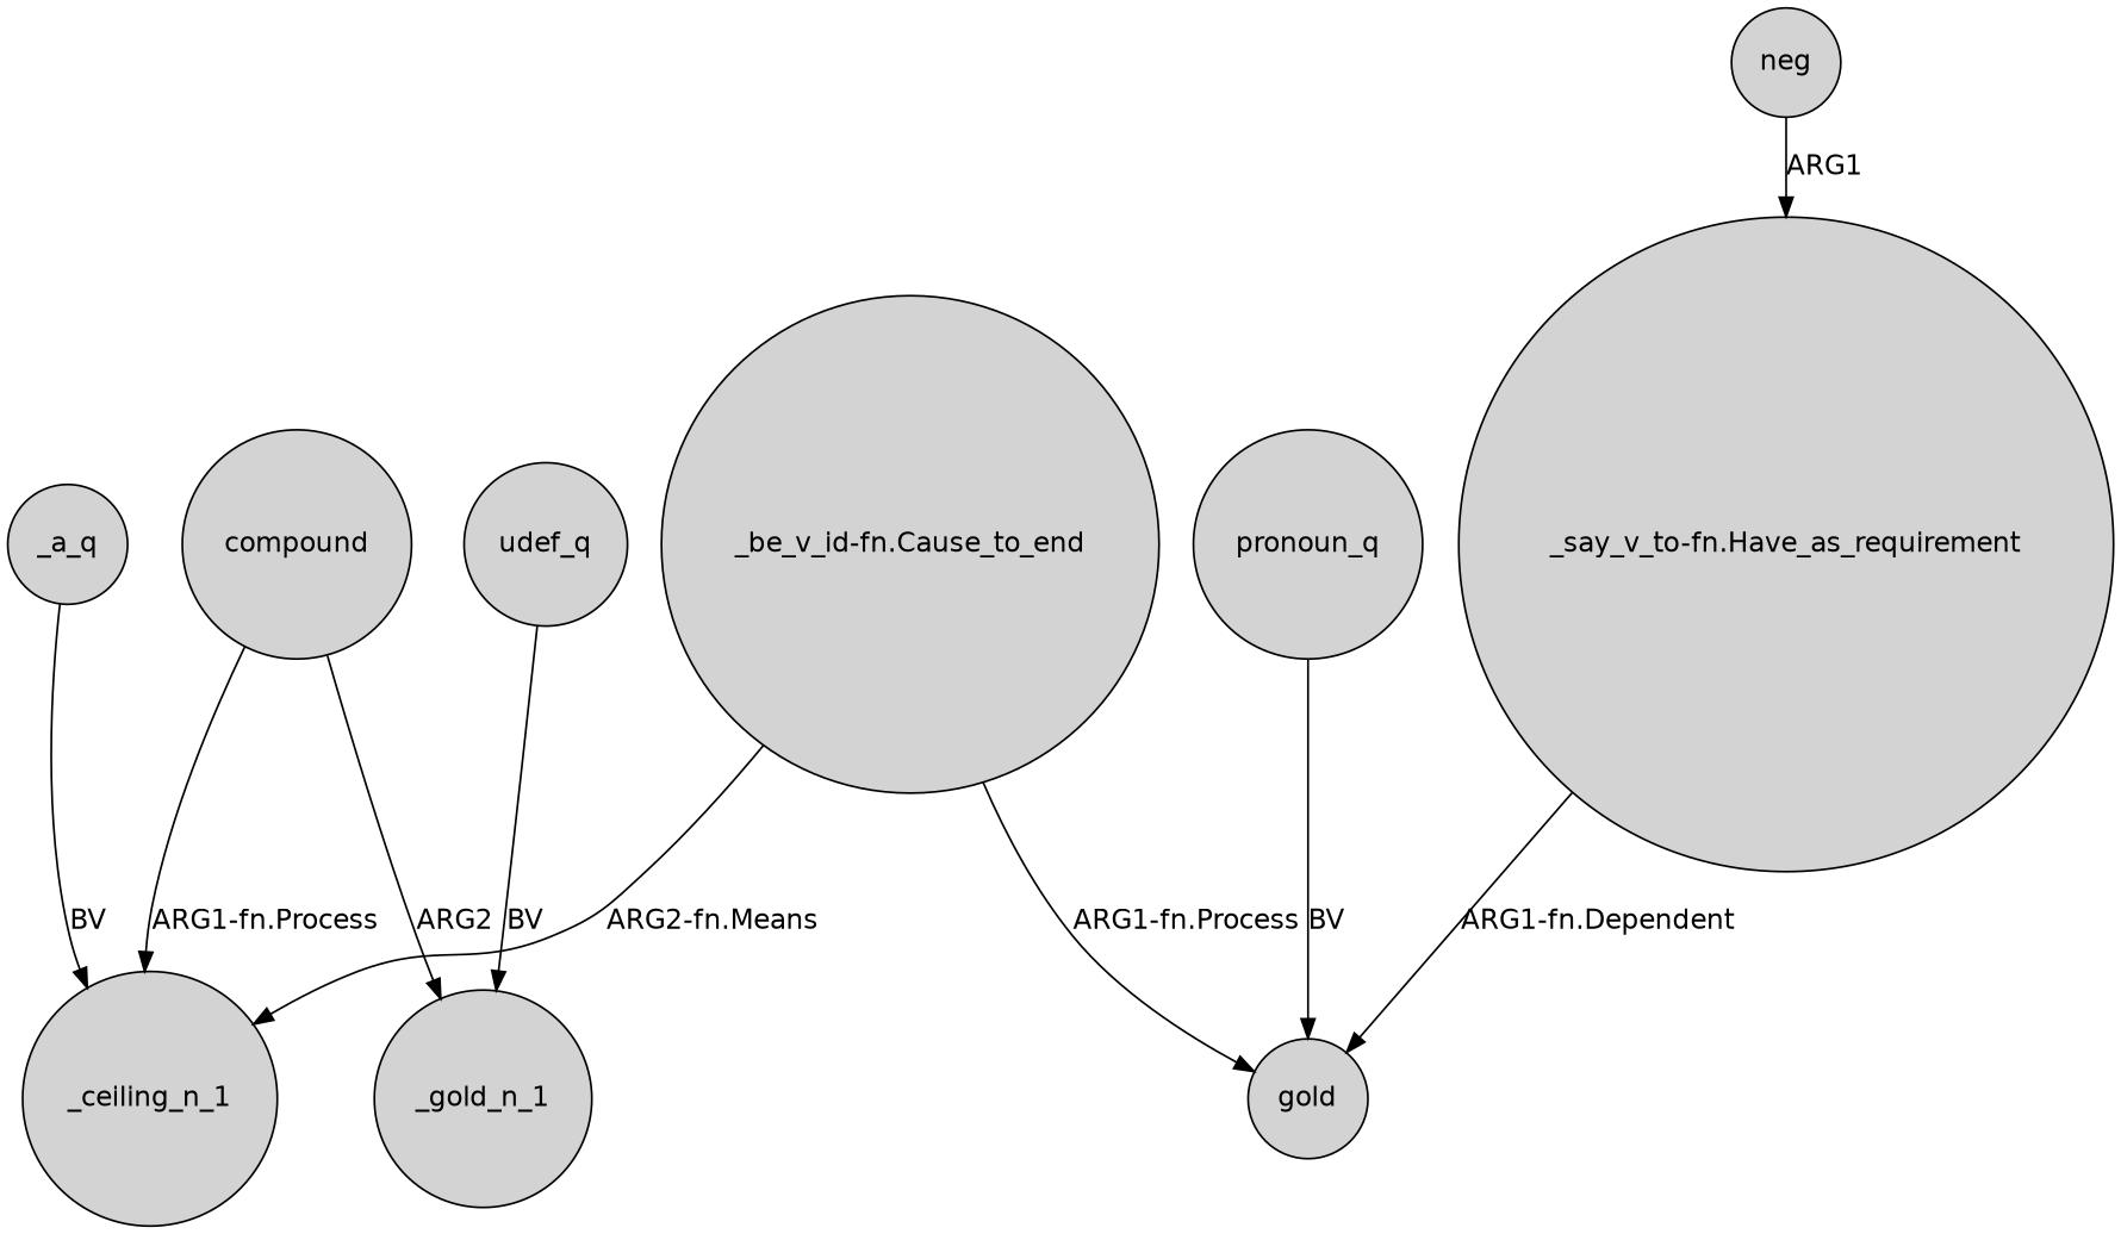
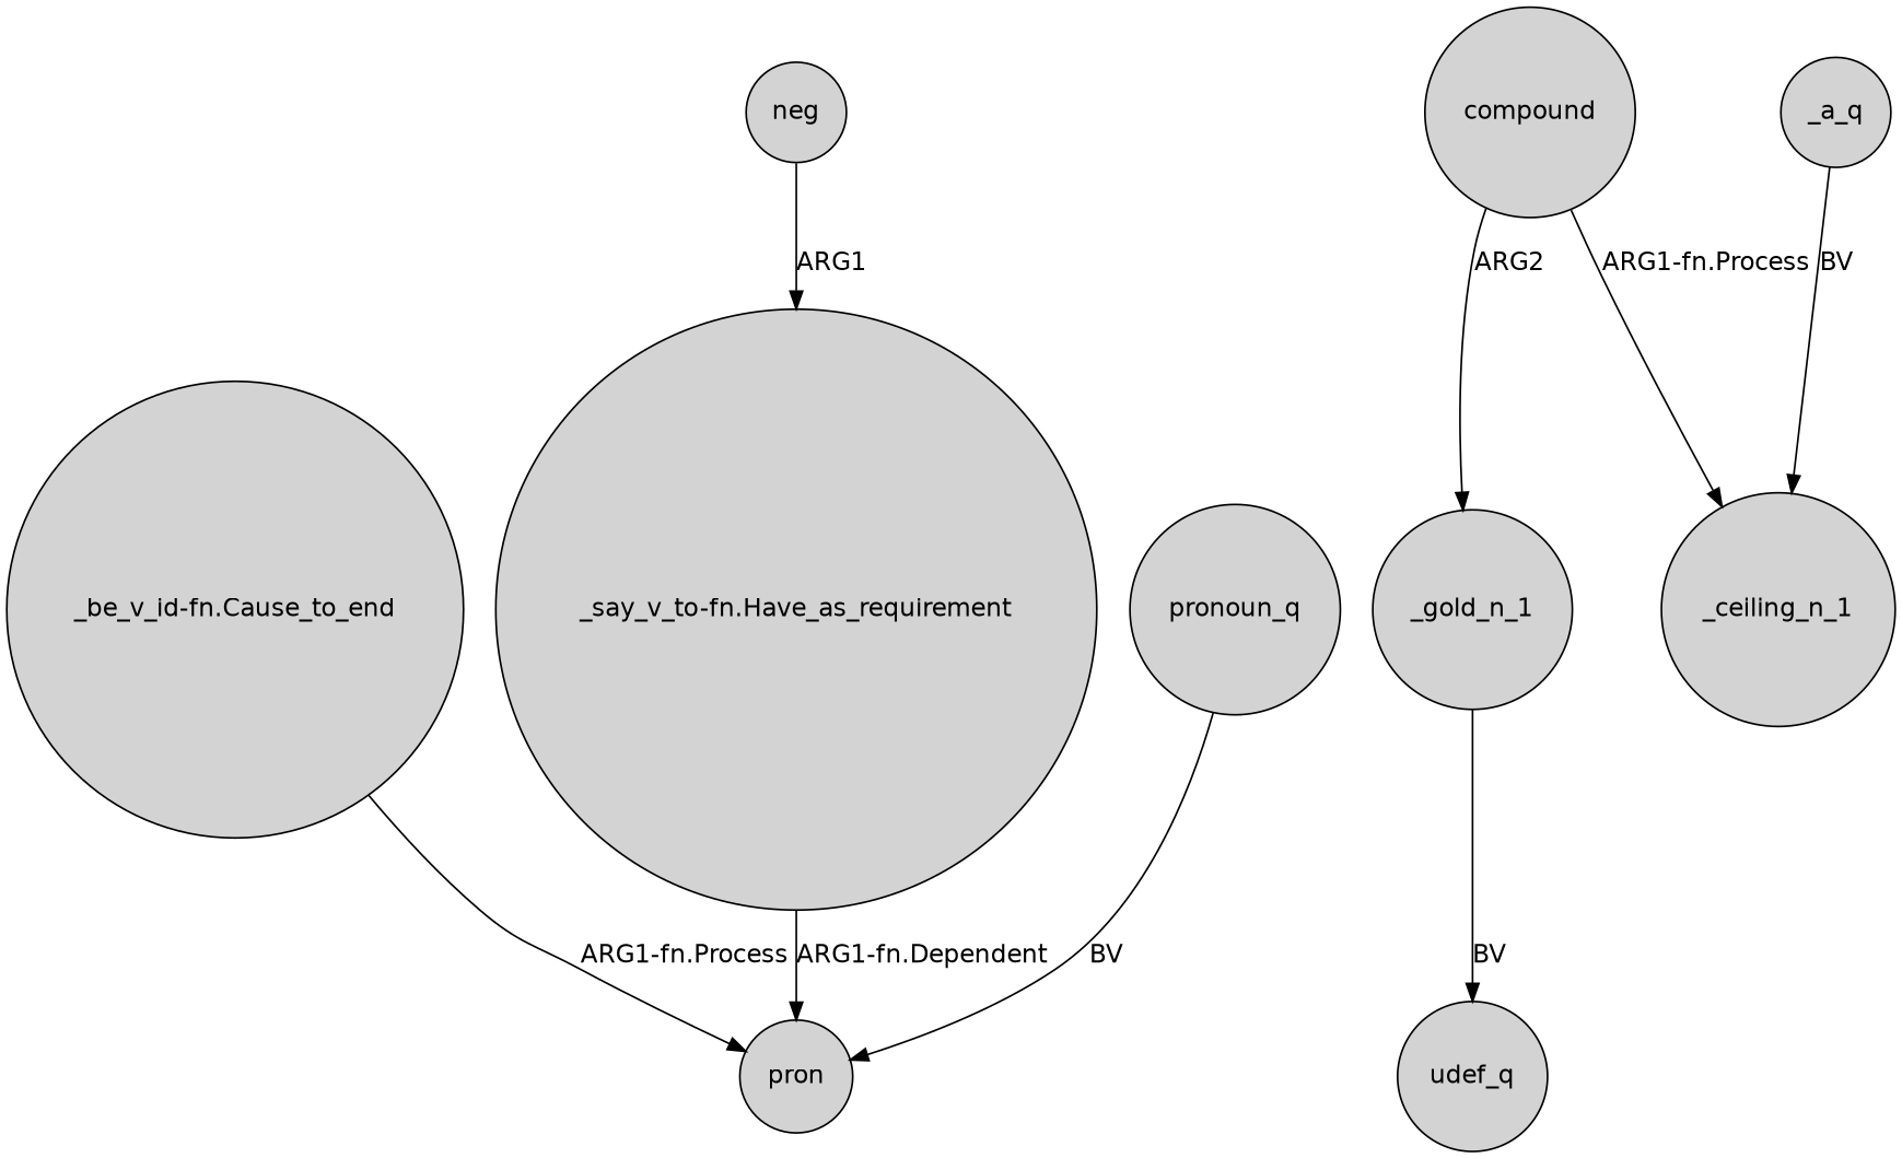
  digraph {
    fontname="DejaVu Sans"
    node [fontname="DejaVu Sans" shape=circle style=filled]
    edge [fontname="DejaVu Sans"]
    "_be_v_id-fn.Cause_to_end"
    _ceiling_n_1
-   pron [label=gold]
+   pron
    udef_q
    _gold_n_1
    "_say_v_to-fn.Have_as_requirement"
    compound
    pronoun_q
    _a_q
    neg
-   "_be_v_id-fn.Cause_to_end" -> _ceiling_n_1 [label="ARG2-fn.Means"]
    "_be_v_id-fn.Cause_to_end" -> pron [label="ARG1-fn.Process"]
-   udef_q -> _gold_n_1 [label=BV]
+   _gold_n_1 -> udef_q [label=BV]
    "_say_v_to-fn.Have_as_requirement" -> pron [label="ARG1-fn.Dependent"]
    compound -> _ceiling_n_1 [label="ARG1-fn.Process"]
    compound -> _gold_n_1 [label=ARG2]
    pronoun_q -> pron [label=BV]
    _a_q -> _ceiling_n_1 [label=BV]
    neg -> "_say_v_to-fn.Have_as_requirement" [label=ARG1]
  }
